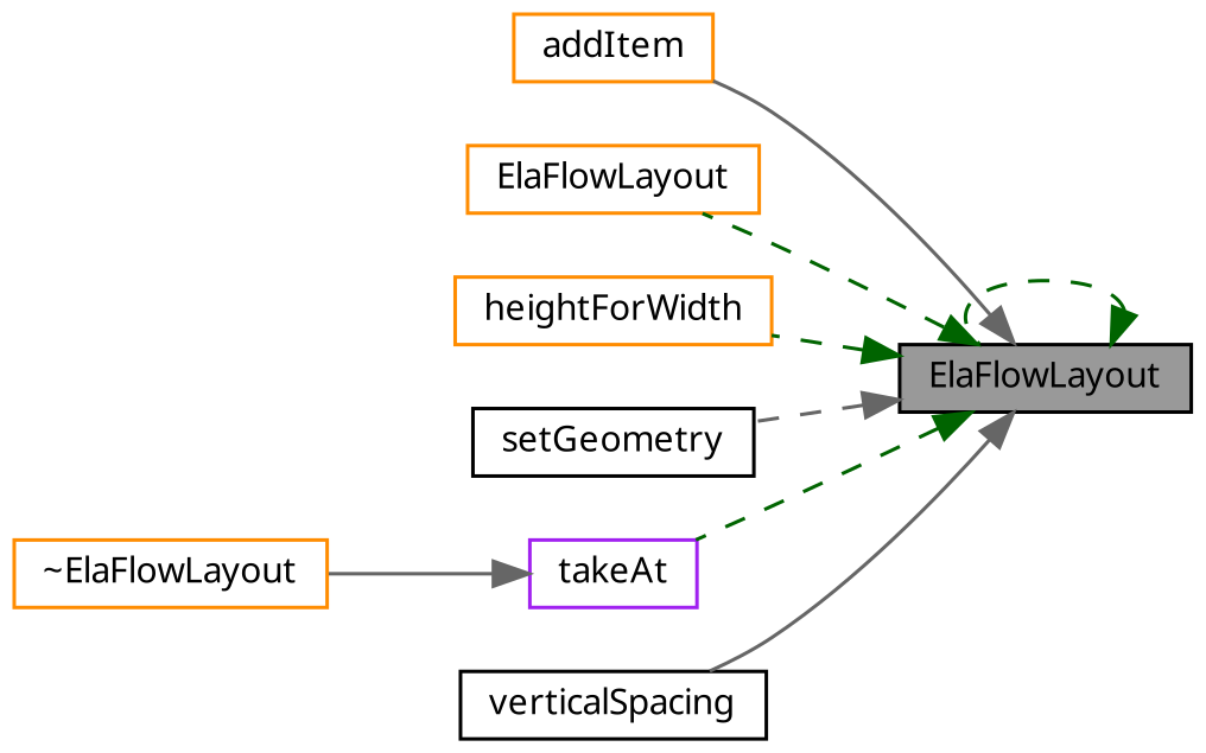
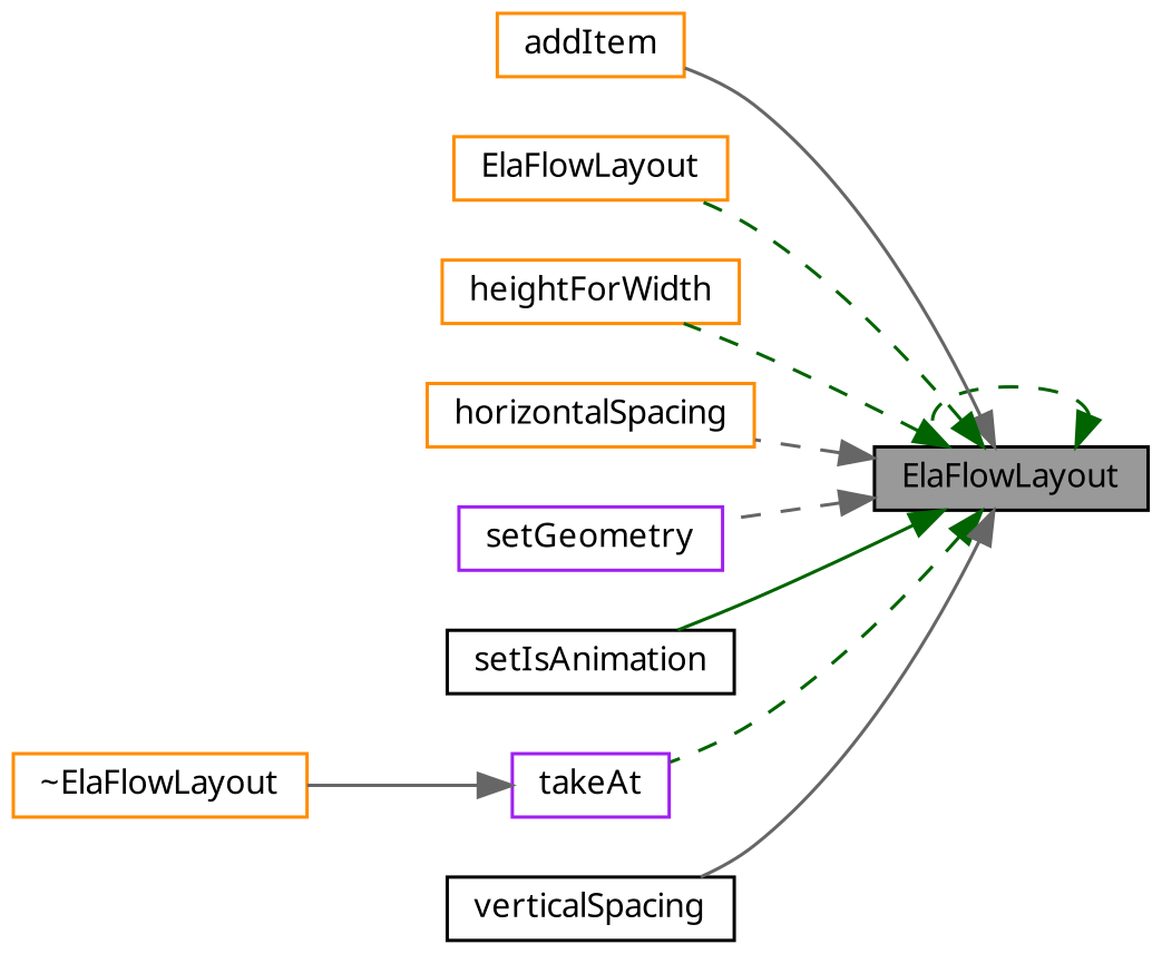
  digraph {
    fontname="Noto Sans"
    rankdir=RL
    node [color=darkorange fillcolor=white fontname="Noto Sans" fontsize=10 shape=box style=filled]
    edge [color=darkgreen dir=back fontname="Noto Sans" fontsize=10 labelfontname=Helvetica labelfontsize=10 style=dashed]
    n1 [color=black fillcolor=grey60 fontcolor=black height=0.2 label=ElaFlowLayout width=0.4]
    n2 [height=0.2 label=addItem width=0.4]
    n3 [height=0.2 label=ElaFlowLayout width=0.4]
    n4 [height=0.2 label=heightForWidth width=0.4]
-   n6 [color=black height=0.2 label=setGeometry width=0.4]
+   n5 [height=0.2 label=horizontalSpacing width=0.4]
+   n6 [color=purple height=0.2 label=setGeometry width=0.4]
+   n7 [color=black height=0.2 label=setIsAnimation width=0.4]
    n8 [color=purple height=0.2 label=takeAt width=0.4]
    n9 [color=black height=0.2 label=verticalSpacing width=0.4]
    n10 [height=0.2 label="~ElaFlowLayout" width=0.4]
    n1 -> n1
    n1 -> n2 [color=gray40 style=solid]
    n1 -> n3
    n1 -> n4
+   n1 -> n5 [color=gray40]
    n1 -> n6 [color=gray40]
+   n1 -> n7 [style=solid]
    n1 -> n8
    n1 -> n9 [color=gray40 style=solid]
    n8 -> n10 [color=gray40 style=solid]
  }
